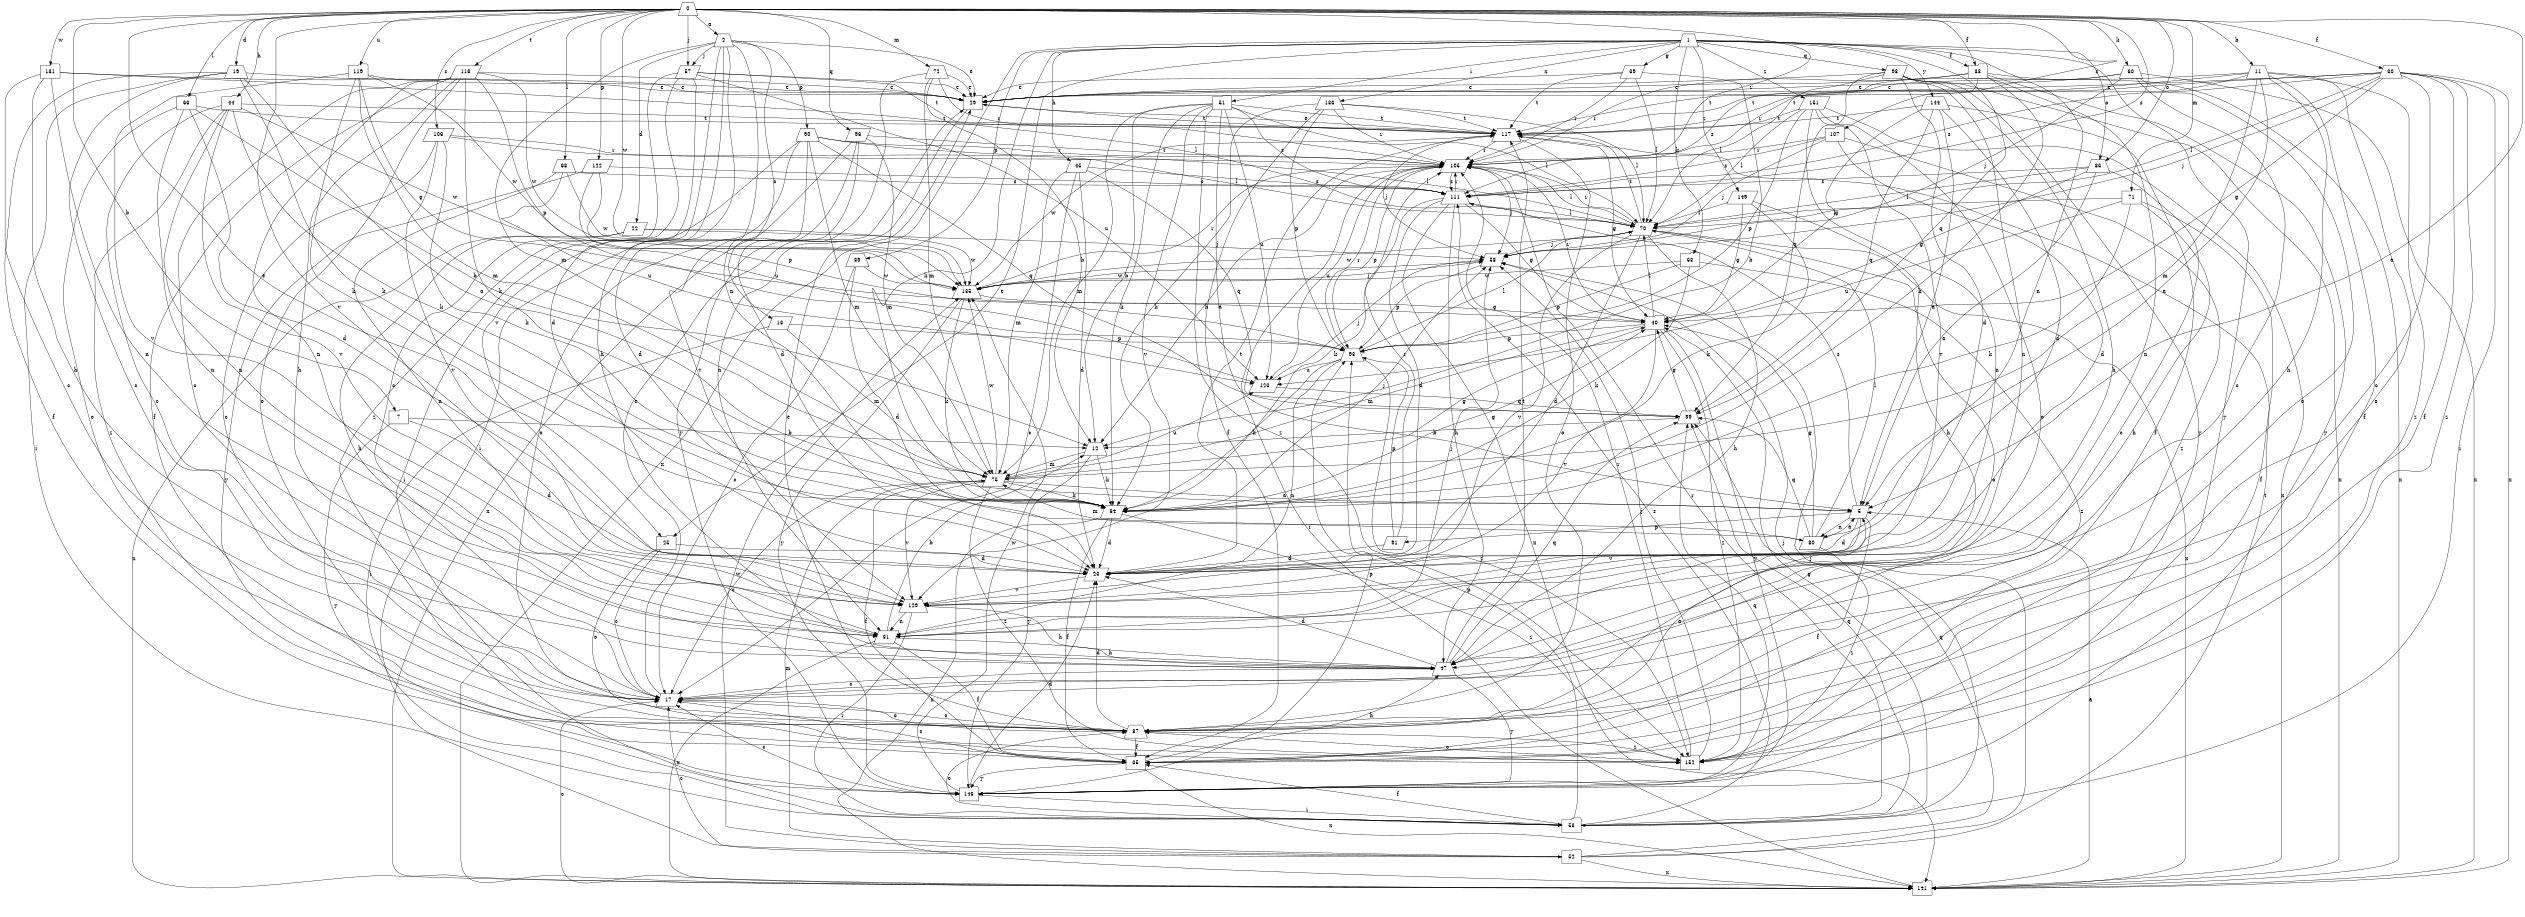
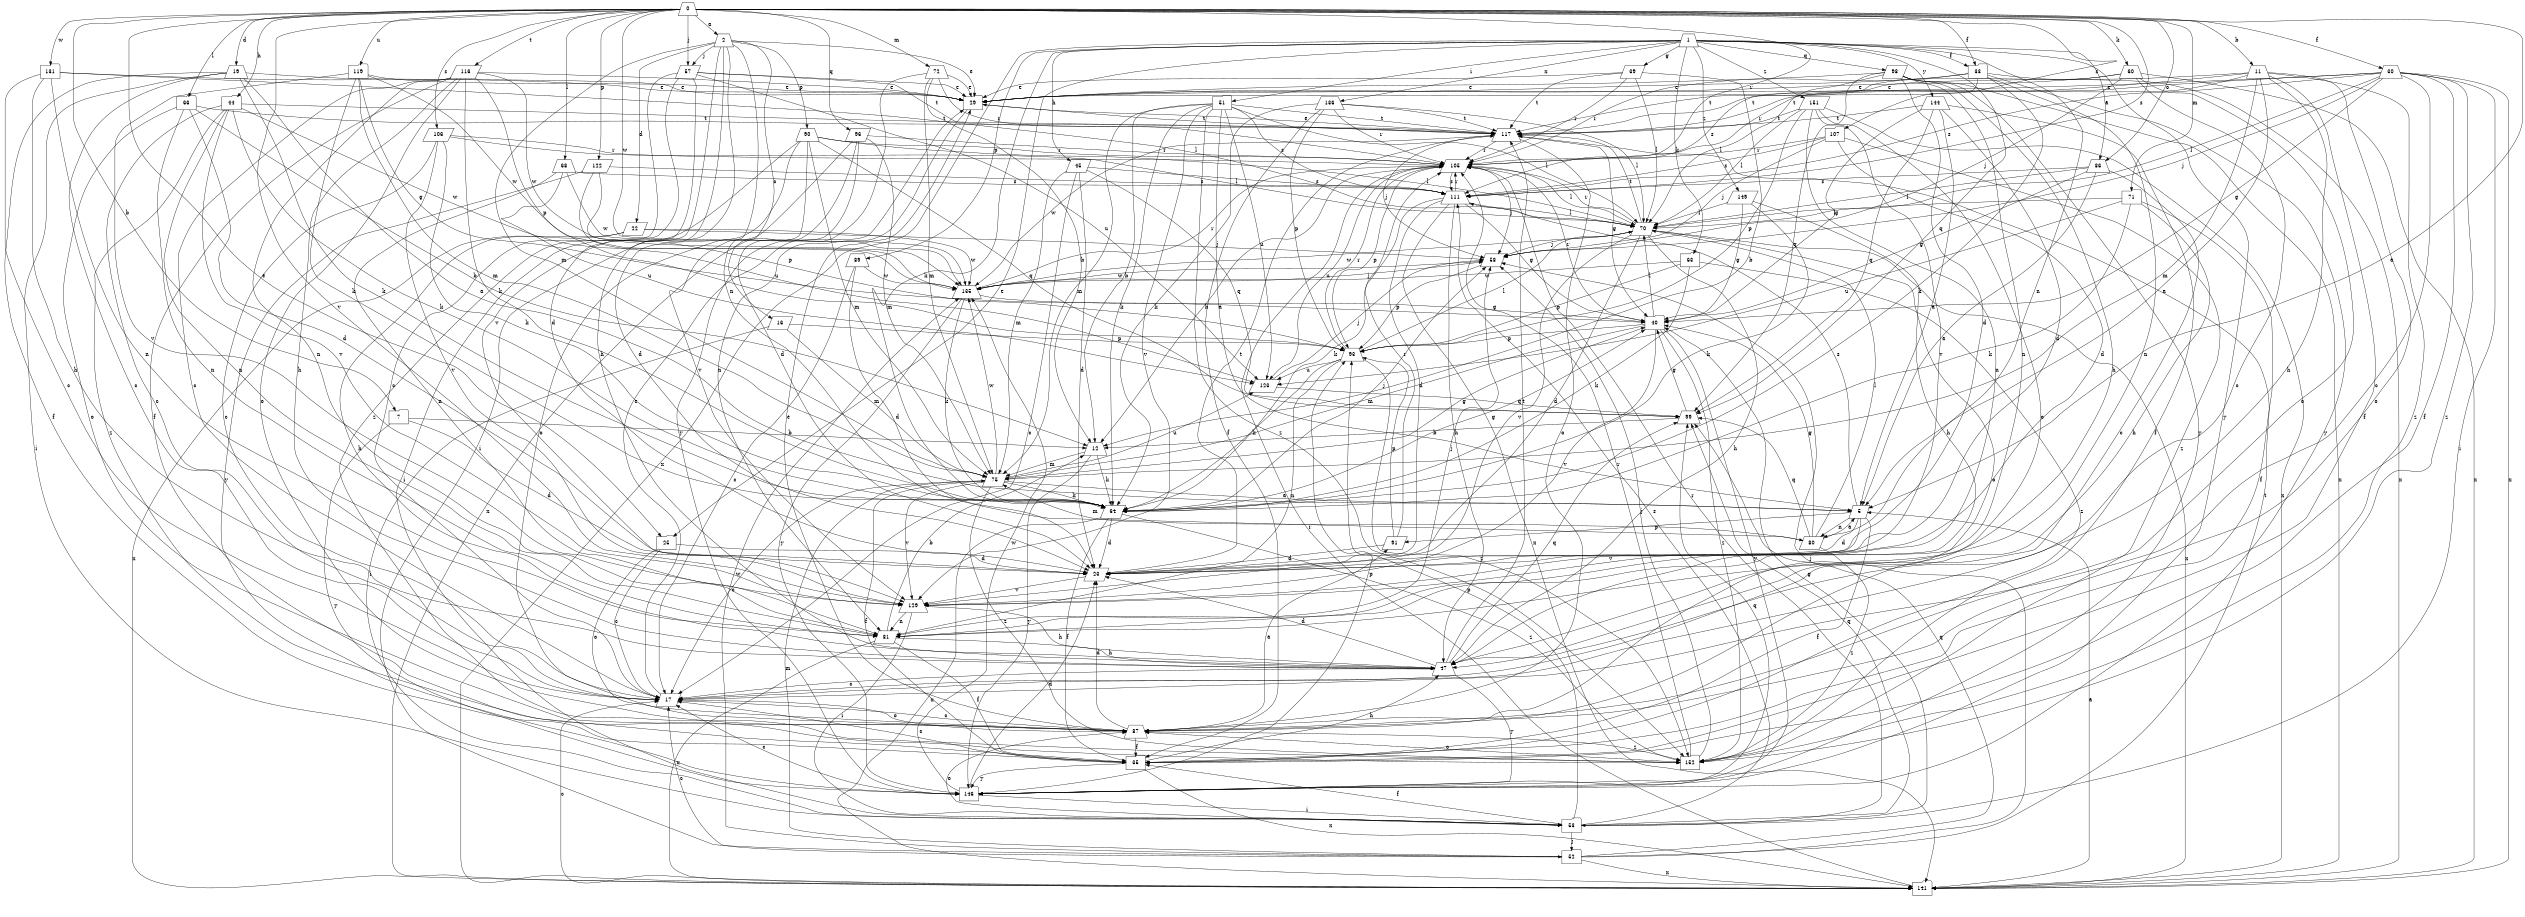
  strict digraph {
    node [shape=parallelogram]
    0 [shape=trapezium]
    2 [shape=trapezium]
    5
    7 [shape=folder]
    11 [shape=trapezium]
    19 [shape=trapezium]
    25 [shape=folder]
    30 [shape=trapezium]
    33 [shape=folder]
    44 [shape=folder]
    57
    60 [shape=trapezium]
    66 [shape=folder]
    68 [shape=trapezium]
    71 [shape=folder]
    72 [shape=trapezium]
    86 [shape=trapezium]
    96
    105
    106
    107 [shape=folder]
    111 [shape=trapezium]
    116
    119 [shape=folder]
    122
    129 [shape=trapezium]
    131 [shape=folder]
    135 [shape=trapezium]
    80
    90 [shape=trapezium]
    16
    22
    29 [shape=folder]
    47 [shape=trapezium]
    52 [shape=folder]
    75
    23
    35 [shape=folder]
    91
    146 [shape=folder]
    12 [shape=trapezium]
    87 [shape=trapezium]
    117 [shape=trapezium]
    152 [shape=folder]
    64
    53 [shape=folder]
    17
    141 [shape=folder]
    58
    40 [shape=folder]
    70
    81
    123
    93 [shape=trapezium]
    1 [shape=trapezium]
    39
    45
    51 [shape=folder]
    63 [shape=folder]
    89 [shape=trapezium]
    98
    99 [shape=trapezium]
    136 [shape=trapezium]
    144 [shape=trapezium]
    149
    151
    0 -> 2 [label=a]
    0 -> 5 [label=a]
    0 -> 7 [label=b]
    0 -> 11 [label=b]
    0 -> 19 [label=d]
    0 -> 25 [label=e]
    0 -> 30 [label=f]
    0 -> 33 [label=f]
    0 -> 44 [label=h]
    0 -> 57 [label=j]
    0 -> 60 [label=k]
    0 -> 66 [label=l]
    0 -> 68 [label=l]
    0 -> 71 [label=m]
    0 -> 72 [label=m]
    0 -> 86 [label=o]
    0 -> 96 [label=q]
    0 -> 105 [label=r]
    0 -> 106 [label=s]
    0 -> 107 [label=s]
    0 -> 111 [label=s]
    0 -> 116 [label=t]
    0 -> 119 [label=u]
    0 -> 122 [label=p]
    0 -> 129 [label=v]
    0 -> 131 [label=w]
    0 -> 135 [label=w]
    2 -> 57 [label=j]
    2 -> 129 [label=v]
    2 -> 80 [label=n]
    2 -> 90 [label=p]
    2 -> 16 [label=c]
    2 -> 22 [label=d]
    2 -> 29 [label=e]
    2 -> 47 [label=h]
    2 -> 52 [label=i]
    2 -> 75 [label=m]
    5 -> 111 [label=s]
    5 -> 129 [label=v]
    5 -> 80 [label=n]
    5 -> 23 [label=d]
    5 -> 35 [label=f]
    5 -> 91 [label=p]
    7 -> 23 [label=d]
    7 -> 146 [label=y]
    7 -> 12 [label=b]
    11 -> 5 [label=a]
    11 -> 105 [label=r]
    11 -> 29 [label=e]
    11 -> 47 [label=h]
    11 -> 75 [label=m]
    11 -> 35 [label=f]
    11 -> 87 [label=o]
    11 -> 117 [label=t]
    11 -> 152 [label=z]
    19 -> 5 [label=a]
    19 -> 29 [label=e]
    19 -> 35 [label=f]
    19 -> 64 [label=k]
    19 -> 53 [label=i]
    19 -> 17 [label=c]
    25 -> 23 [label=d]
    25 -> 87 [label=o]
    25 -> 17 [label=c]
    30 -> 111 [label=s]
    30 -> 29 [label=e]
    30 -> 35 [label=f]
    30 -> 117 [label=t]
    30 -> 152 [label=z]
    30 -> 53 [label=i]
    30 -> 17 [label=c]
    30 -> 141 [label=x]
    30 -> 58 [label=j]
    30 -> 40 [label=g]
    30 -> 70 [label=l]
    33 -> 105 [label=r]
    33 -> 111 [label=s]
    33 -> 29 [label=e]
    33 -> 146 [label=y]
    33 -> 64 [label=k]
    33 -> 141 [label=x]
    33 -> 81 [label=n]
    44 -> 129 [label=v]
    44 -> 135 [label=w]
    44 -> 117 [label=t]
    44 -> 152 [label=z]
    44 -> 64 [label=k]
    44 -> 17 [label=c]
    44 -> 81 [label=n]
    57 -> 29 [label=e]
    57 -> 23 [label=d]
    57 -> 117 [label=t]
    57 -> 152 [label=z]
    57 -> 17 [label=c]
    57 -> 123 [label=u]
    60 -> 29 [label=e]
    60 -> 87 [label=o]
    60 -> 117 [label=t]
    60 -> 17 [label=c]
    60 -> 141 [label=x]
    60 -> 58 [label=j]
    66 -> 23 [label=d]
    66 -> 12 [label=b]
    66 -> 87 [label=o]
    66 -> 117 [label=t]
    66 -> 81 [label=n]
    68 -> 111 [label=s]
    68 -> 135 [label=w]
    68 -> 81 [label=n]
    68 -> 123 [label=u]
    71 -> 47 [label=h]
    71 -> 35 [label=f]
    71 -> 64 [label=k]
    71 -> 70 [label=l]
    71 -> 123 [label=u]
    72 -> 105 [label=r]
    72 -> 29 [label=e]
    72 -> 75 [label=m]
    72 -> 146 [label=y]
    72 -> 12 [label=b]
    86 -> 5 [label=a]
    86 -> 111 [label=s]
    86 -> 17 [label=c]
    86 -> 40 [label=g]
    86 -> 70 [label=l]
    96 -> 105 [label=r]
    96 -> 75 [label=m]
    96 -> 23 [label=d]
    96 -> 87 [label=o]
    96 -> 141 [label=x]
    105 -> 111 [label=s]
    105 -> 12 [label=b]
    105 -> 58 [label=j]
    105 -> 70 [label=l]
    105 -> 123 [label=u]
    105 -> 93 [label=p]
    106 -> 105 [label=r]
    106 -> 129 [label=v]
    106 -> 64 [label=k]
    106 -> 17 [label=c]
    106 -> 70 [label=l]
    107 -> 105 [label=r]
    107 -> 111 [label=s]
    107 -> 23 [label=d]
    107 -> 152 [label=z]
    107 -> 58 [label=j]
    111 -> 105 [label=r]
    111 -> 47 [label=h]
    111 -> 23 [label=d]
    111 -> 64 [label=k]
    111 -> 141 [label=x]
    111 -> 40 [label=g]
    111 -> 70 [label=l]
    116 -> 135 [label=w]
    116 -> 29 [label=e]
    116 -> 47 [label=h]
    116 -> 35 [label=f]
    116 -> 87 [label=o]
    116 -> 64 [label=k]
    116 -> 17 [label=c]
    116 -> 81 [label=n]
    116 -> 93 [label=p]
    119 -> 129 [label=v]
    119 -> 135 [label=w]
    119 -> 29 [label=e]
    119 -> 75 [label=m]
    119 -> 64 [label=k]
    119 -> 40 [label=g]
    122 -> 111 [label=s]
    122 -> 146 [label=y]
    122 -> 123 [label=u]
    122 -> 93 [label=p]
    129 -> 47 [label=h]
    129 -> 53 [label=i]
    129 -> 81 [label=n]
    131 -> 29 [label=e]
    131 -> 47 [label=h]
    131 -> 17 [label=c]
    131 -> 70 [label=l]
    131 -> 81 [label=n]
    135 -> 105 [label=r]
    135 -> 146 [label=y]
    135 -> 64 [label=k]
    135 -> 58 [label=j]
    135 -> 40 [label=g]
    80 -> 5 [label=a]
    80 -> 75 [label=m]
    80 -> 152 [label=z]
    80 -> 40 [label=g]
    80 -> 70 [label=l]
    80 -> 99 [label=q]
    90 -> 105 [label=r]
    90 -> 129 [label=v]
    90 -> 75 [label=m]
    90 -> 23 [label=d]
    90 -> 53 [label=i]
    90 -> 70 [label=l]
    90 -> 99 [label=q]
    16 -> 75 [label=m]
    16 -> 53 [label=i]
    16 -> 93 [label=p]
    22 -> 135 [label=w]
    22 -> 47 [label=h]
    22 -> 141 [label=x]
    22 -> 58 [label=j]
    29 -> 117 [label=t]
    29 -> 81 [label=n]
    47 -> 23 [label=d]
    47 -> 146 [label=y]
    47 -> 117 [label=t]
    47 -> 17 [label=c]
    47 -> 99 [label=q]
    52 -> 135 [label=w]
    52 -> 75 [label=m]
    52 -> 117 [label=t]
    52 -> 17 [label=c]
    52 -> 141 [label=x]
    52 -> 58 [label=j]
    52 -> 99 [label=q]
    75 -> 5 [label=a]
    75 -> 129 [label=v]
    75 -> 135 [label=w]
    75 -> 35 [label=f]
    75 -> 152 [label=z]
    75 -> 64 [label=k]
    75 -> 17 [label=c]
    75 -> 40 [label=g]
    75 -> 123 [label=u]
    23 -> 129 [label=v]
    23 -> 117 [label=t]
    35 -> 47 [label=h]
    35 -> 146 [label=y]
    35 -> 17 [label=c]
    35 -> 141 [label=x]
    91 -> 105 [label=r]
    91 -> 23 [label=d]
    91 -> 93 [label=p]
    146 -> 135 [label=w]
    146 -> 23 [label=d]
    146 -> 53 [label=i]
    146 -> 17 [label=c]
    146 -> 93 [label=p]
    146 -> 99 [label=q]
    12 -> 75 [label=m]
    12 -> 146 [label=y]
    12 -> 64 [label=k]
-   87 -> 5 [label=a]
+   87 -> 91 [label=a]
    87 -> 29 [label=e]
    87 -> 23 [label=d]
    87 -> 35 [label=f]
    87 -> 152 [label=z]
    87 -> 17 [label=c]
    117 -> 105 [label=r]
    117 -> 135 [label=w]
    117 -> 29 [label=e]
    117 -> 87 [label=o]
    117 -> 58 [label=j]
    117 -> 40 [label=g]
    152 -> 105 [label=r]
    152 -> 87 [label=o]
    152 -> 58 [label=j]
    64 -> 23 [label=d]
    64 -> 35 [label=f]
    64 -> 152 [label=z]
    64 -> 141 [label=x]
    64 -> 58 [label=j]
    64 -> 40 [label=g]
    53 -> 105 [label=r]
    53 -> 111 [label=s]
    53 -> 35 [label=f]
    53 -> 87 [label=o]
-   53 -> 58 [label=j]
+   53 -> 52 [label=j]
    53 -> 40 [label=g]
    53 -> 93 [label=p]
    53 -> 99 [label=q]
    17 -> 29 [label=e]
    17 -> 87 [label=o]
    141 -> 5 [label=a]
    141 -> 105 [label=r]
    141 -> 17 [label=c]
    58 -> 135 [label=w]
    58 -> 93 [label=p]
    40 -> 105 [label=r]
    40 -> 129 [label=v]
    40 -> 75 [label=m]
    40 -> 146 [label=y]
    40 -> 152 [label=z]
    40 -> 70 [label=l]
    40 -> 93 [label=p]
    70 -> 105 [label=r]
    70 -> 129 [label=v]
    70 -> 135 [label=w]
    70 -> 47 [label=h]
    70 -> 23 [label=d]
    70 -> 87 [label=o]
    70 -> 117 [label=t]
    70 -> 141 [label=x]
    70 -> 58 [label=j]
    81 -> 47 [label=h]
    81 -> 35 [label=f]
    81 -> 12 [label=b]
    81 -> 141 [label=x]
    81 -> 58 [label=j]
    123 -> 58 [label=j]
    123 -> 99 [label=q]
    93 -> 105 [label=r]
    93 -> 152 [label=z]
    93 -> 64 [label=k]
    93 -> 70 [label=l]
    93 -> 81 [label=n]
    93 -> 123 [label=u]
    1 -> 25 [label=e]
    1 -> 33 [label=f]
-   1 -> 86 [label=o]
+   1 -> 86 [label=a]
    1 -> 80 [label=n]
    1 -> 146 [label=y]
    1 -> 64 [label=k]
    1 -> 141 [label=x]
    1 -> 39 [label=g]
    1 -> 45 [label=h]
    1 -> 51 [label=i]
    1 -> 63 [label=k]
    1 -> 89 [label=p]
    1 -> 98 [label=q]
    1 -> 99 [label=q]
    1 -> 136 [label=x]
    1 -> 144 [label=y]
    1 -> 149 [label=z]
    1 -> 151 [label=z]
    39 -> 105 [label=r]
    39 -> 29 [label=e]
    39 -> 12 [label=b]
    39 -> 117 [label=t]
    39 -> 70 [label=l]
    45 -> 111 [label=s]
    45 -> 75 [label=m]
    45 -> 23 [label=d]
    45 -> 17 [label=c]
    45 -> 99 [label=q]
    51 -> 5 [label=a]
    51 -> 111 [label=s]
    51 -> 129 [label=v]
    51 -> 75 [label=m]
    51 -> 12 [label=b]
    51 -> 117 [label=t]
    51 -> 152 [label=z]
    51 -> 64 [label=k]
    51 -> 70 [label=l]
    51 -> 123 [label=u]
    63 -> 135 [label=w]
    63 -> 152 [label=z]
    63 -> 64 [label=k]
    63 -> 93 [label=p]
    89 -> 135 [label=w]
    89 -> 23 [label=d]
    89 -> 17 [label=c]
    98 -> 29 [label=e]
    98 -> 47 [label=h]
    98 -> 23 [label=d]
    98 -> 146 [label=y]
    98 -> 141 [label=x]
    98 -> 70 [label=l]
    98 -> 81 [label=n]
    98 -> 99 [label=q]
    99 -> 12 [label=b]
    99 -> 40 [label=g]
    136 -> 105 [label=r]
    136 -> 35 [label=f]
    136 -> 117 [label=t]
    136 -> 64 [label=k]
    136 -> 70 [label=l]
    136 -> 93 [label=p]
    144 -> 5 [label=a]
    144 -> 23 [label=d]
    144 -> 35 [label=f]
    144 -> 117 [label=t]
    144 -> 40 [label=g]
    144 -> 99 [label=q]
    149 -> 47 [label=h]
    149 -> 64 [label=k]
    149 -> 40 [label=g]
    149 -> 70 [label=l]
    151 -> 129 [label=v]
    151 -> 87 [label=o]
    151 -> 117 [label=t]
    151 -> 141 [label=x]
    151 -> 70 [label=l]
    151 -> 81 [label=n]
    151 -> 93 [label=p]
  }
